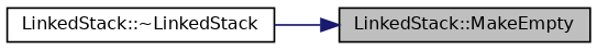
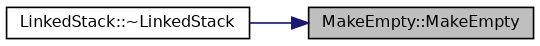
  digraph {
    rankdir=RL
    node [color=black fontname=Helvetica fontsize=10 shape=record style=filled]
-   n1 [fillcolor=grey75 fontcolor=black height=0.2 label="LinkedStack::MakeEmpty" width=0.4]
+   n1 [fillcolor=grey75 fontcolor=black height=0.2 label="MakeEmpty::MakeEmpty" width=0.4]
    n2 [fillcolor=white height=0.2 label="LinkedStack::~LinkedStack" width=0.4]
    n1 -> n2 [color=midnightblue dir=back fontname=Helvetica fontsize=10 labelfontname=Helvetica labelfontsize=10 style=solid]
  }
